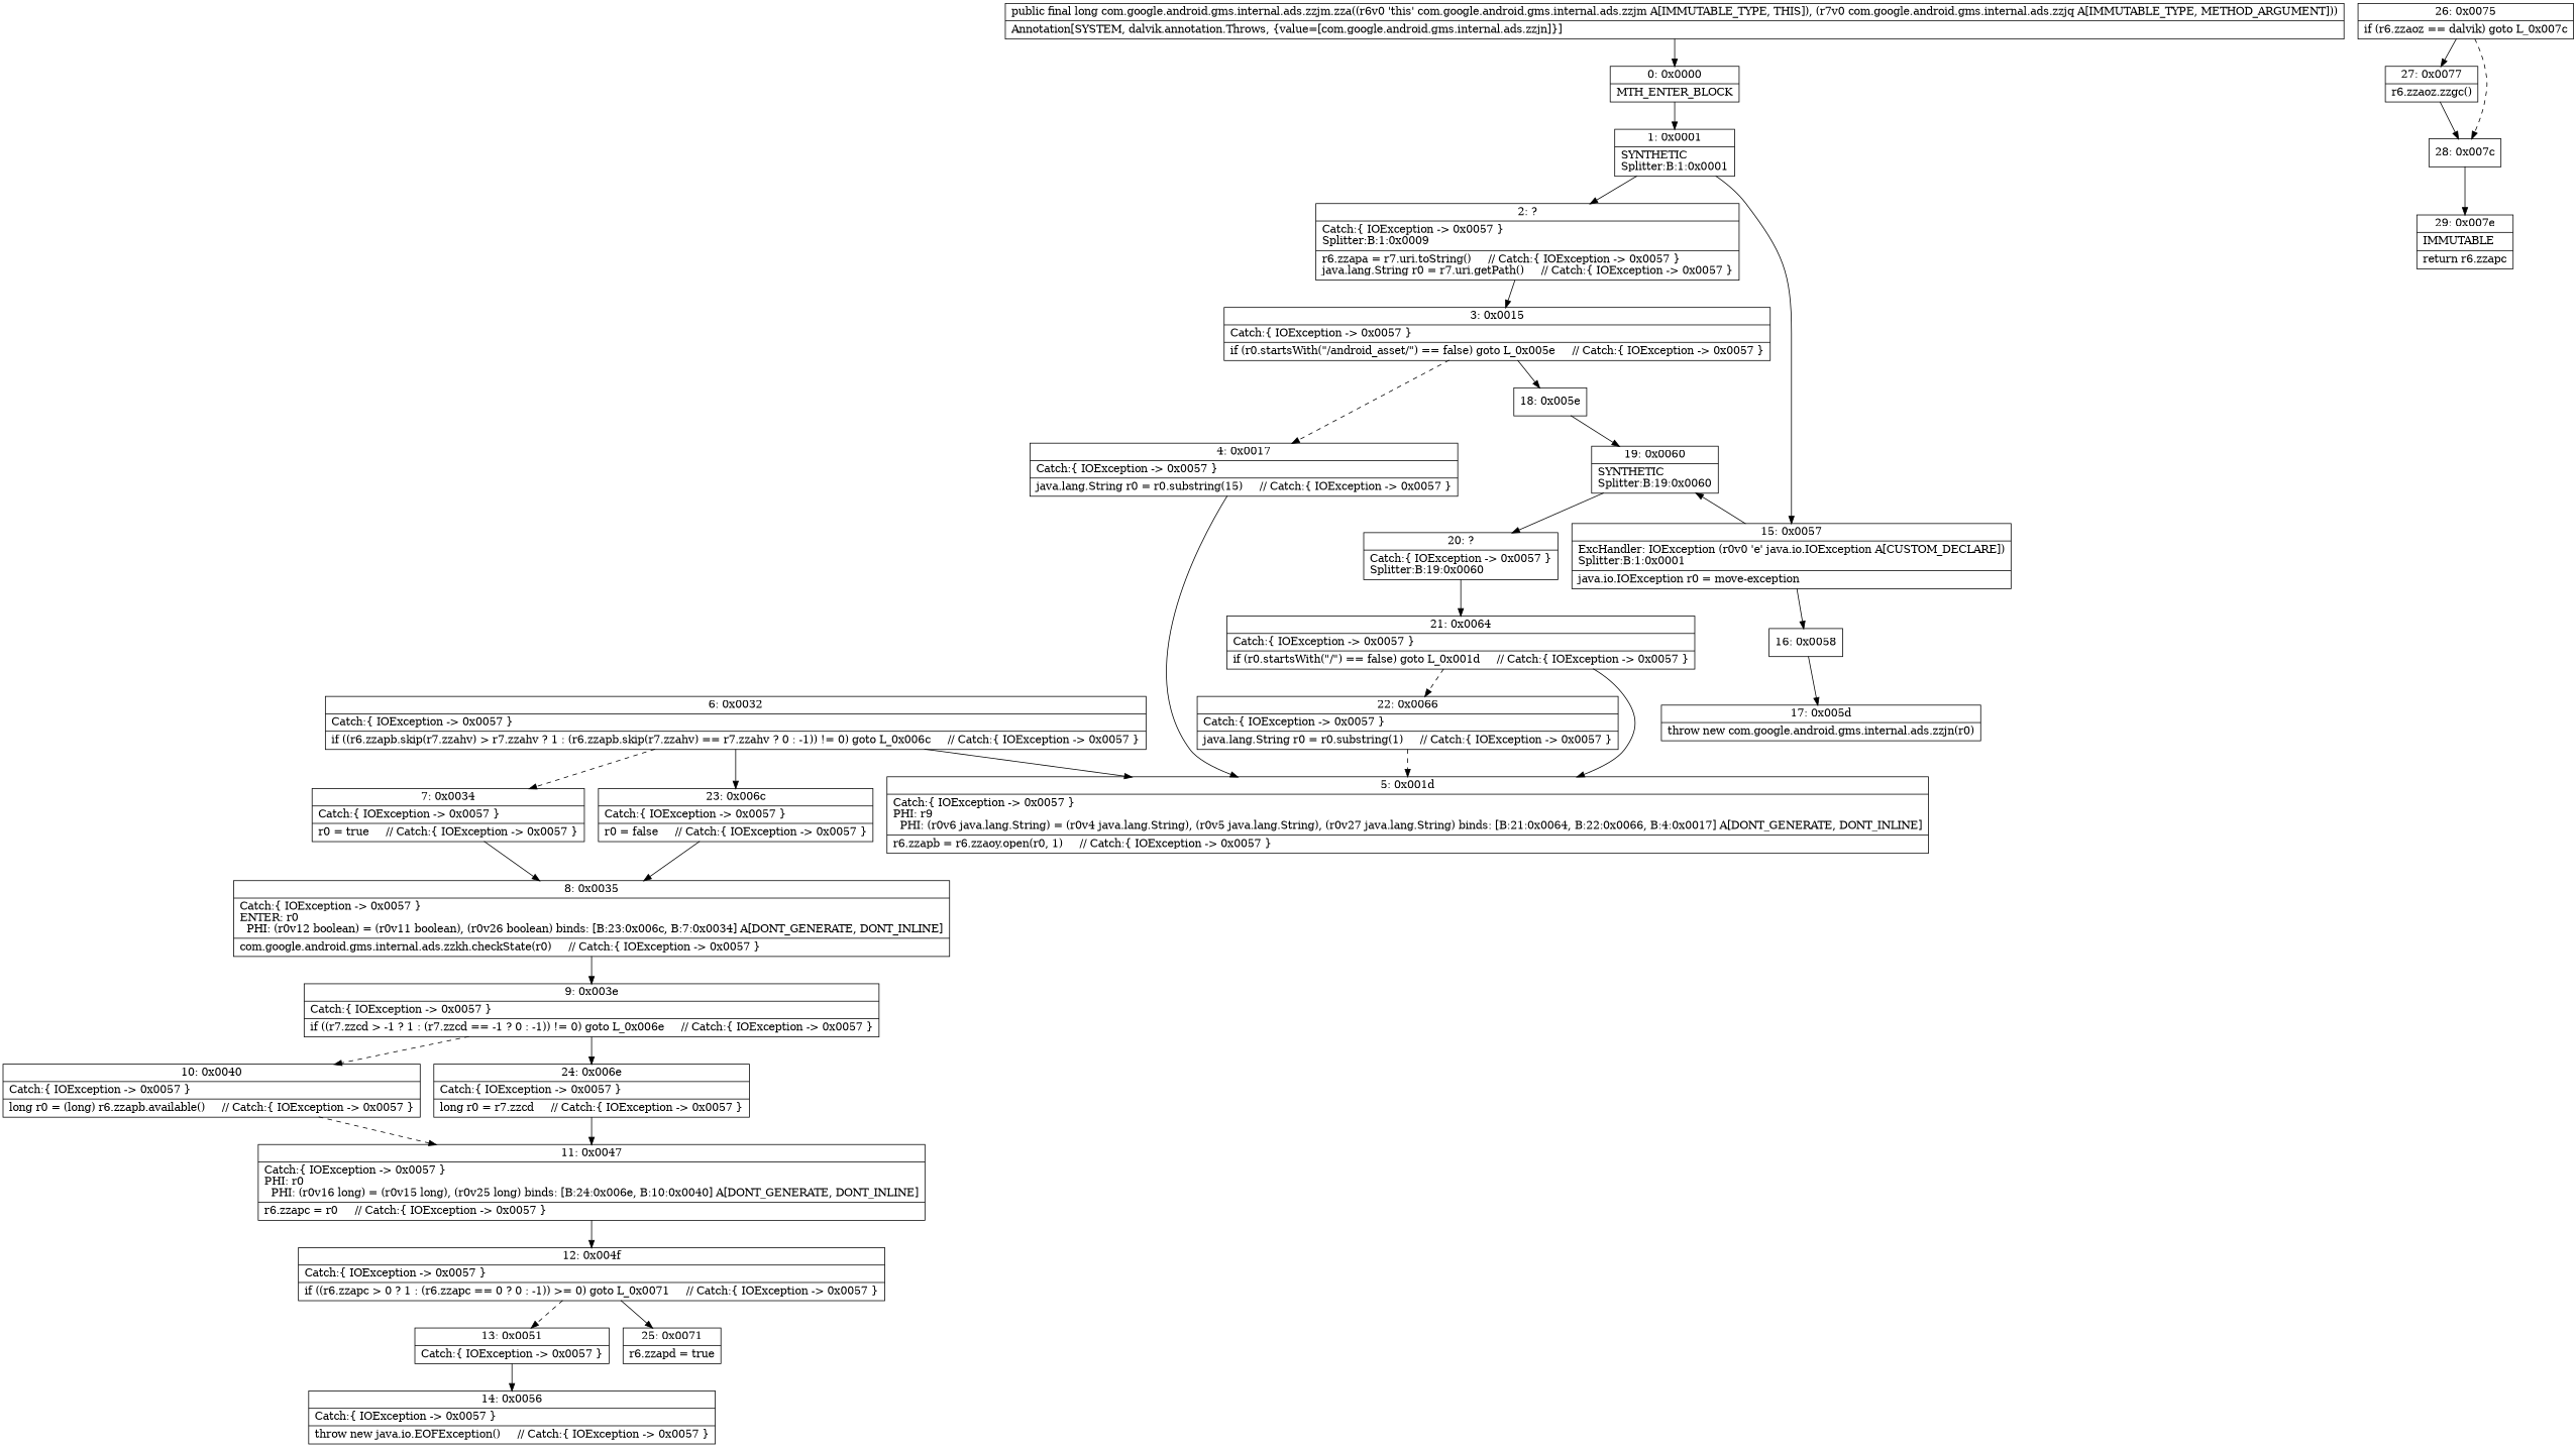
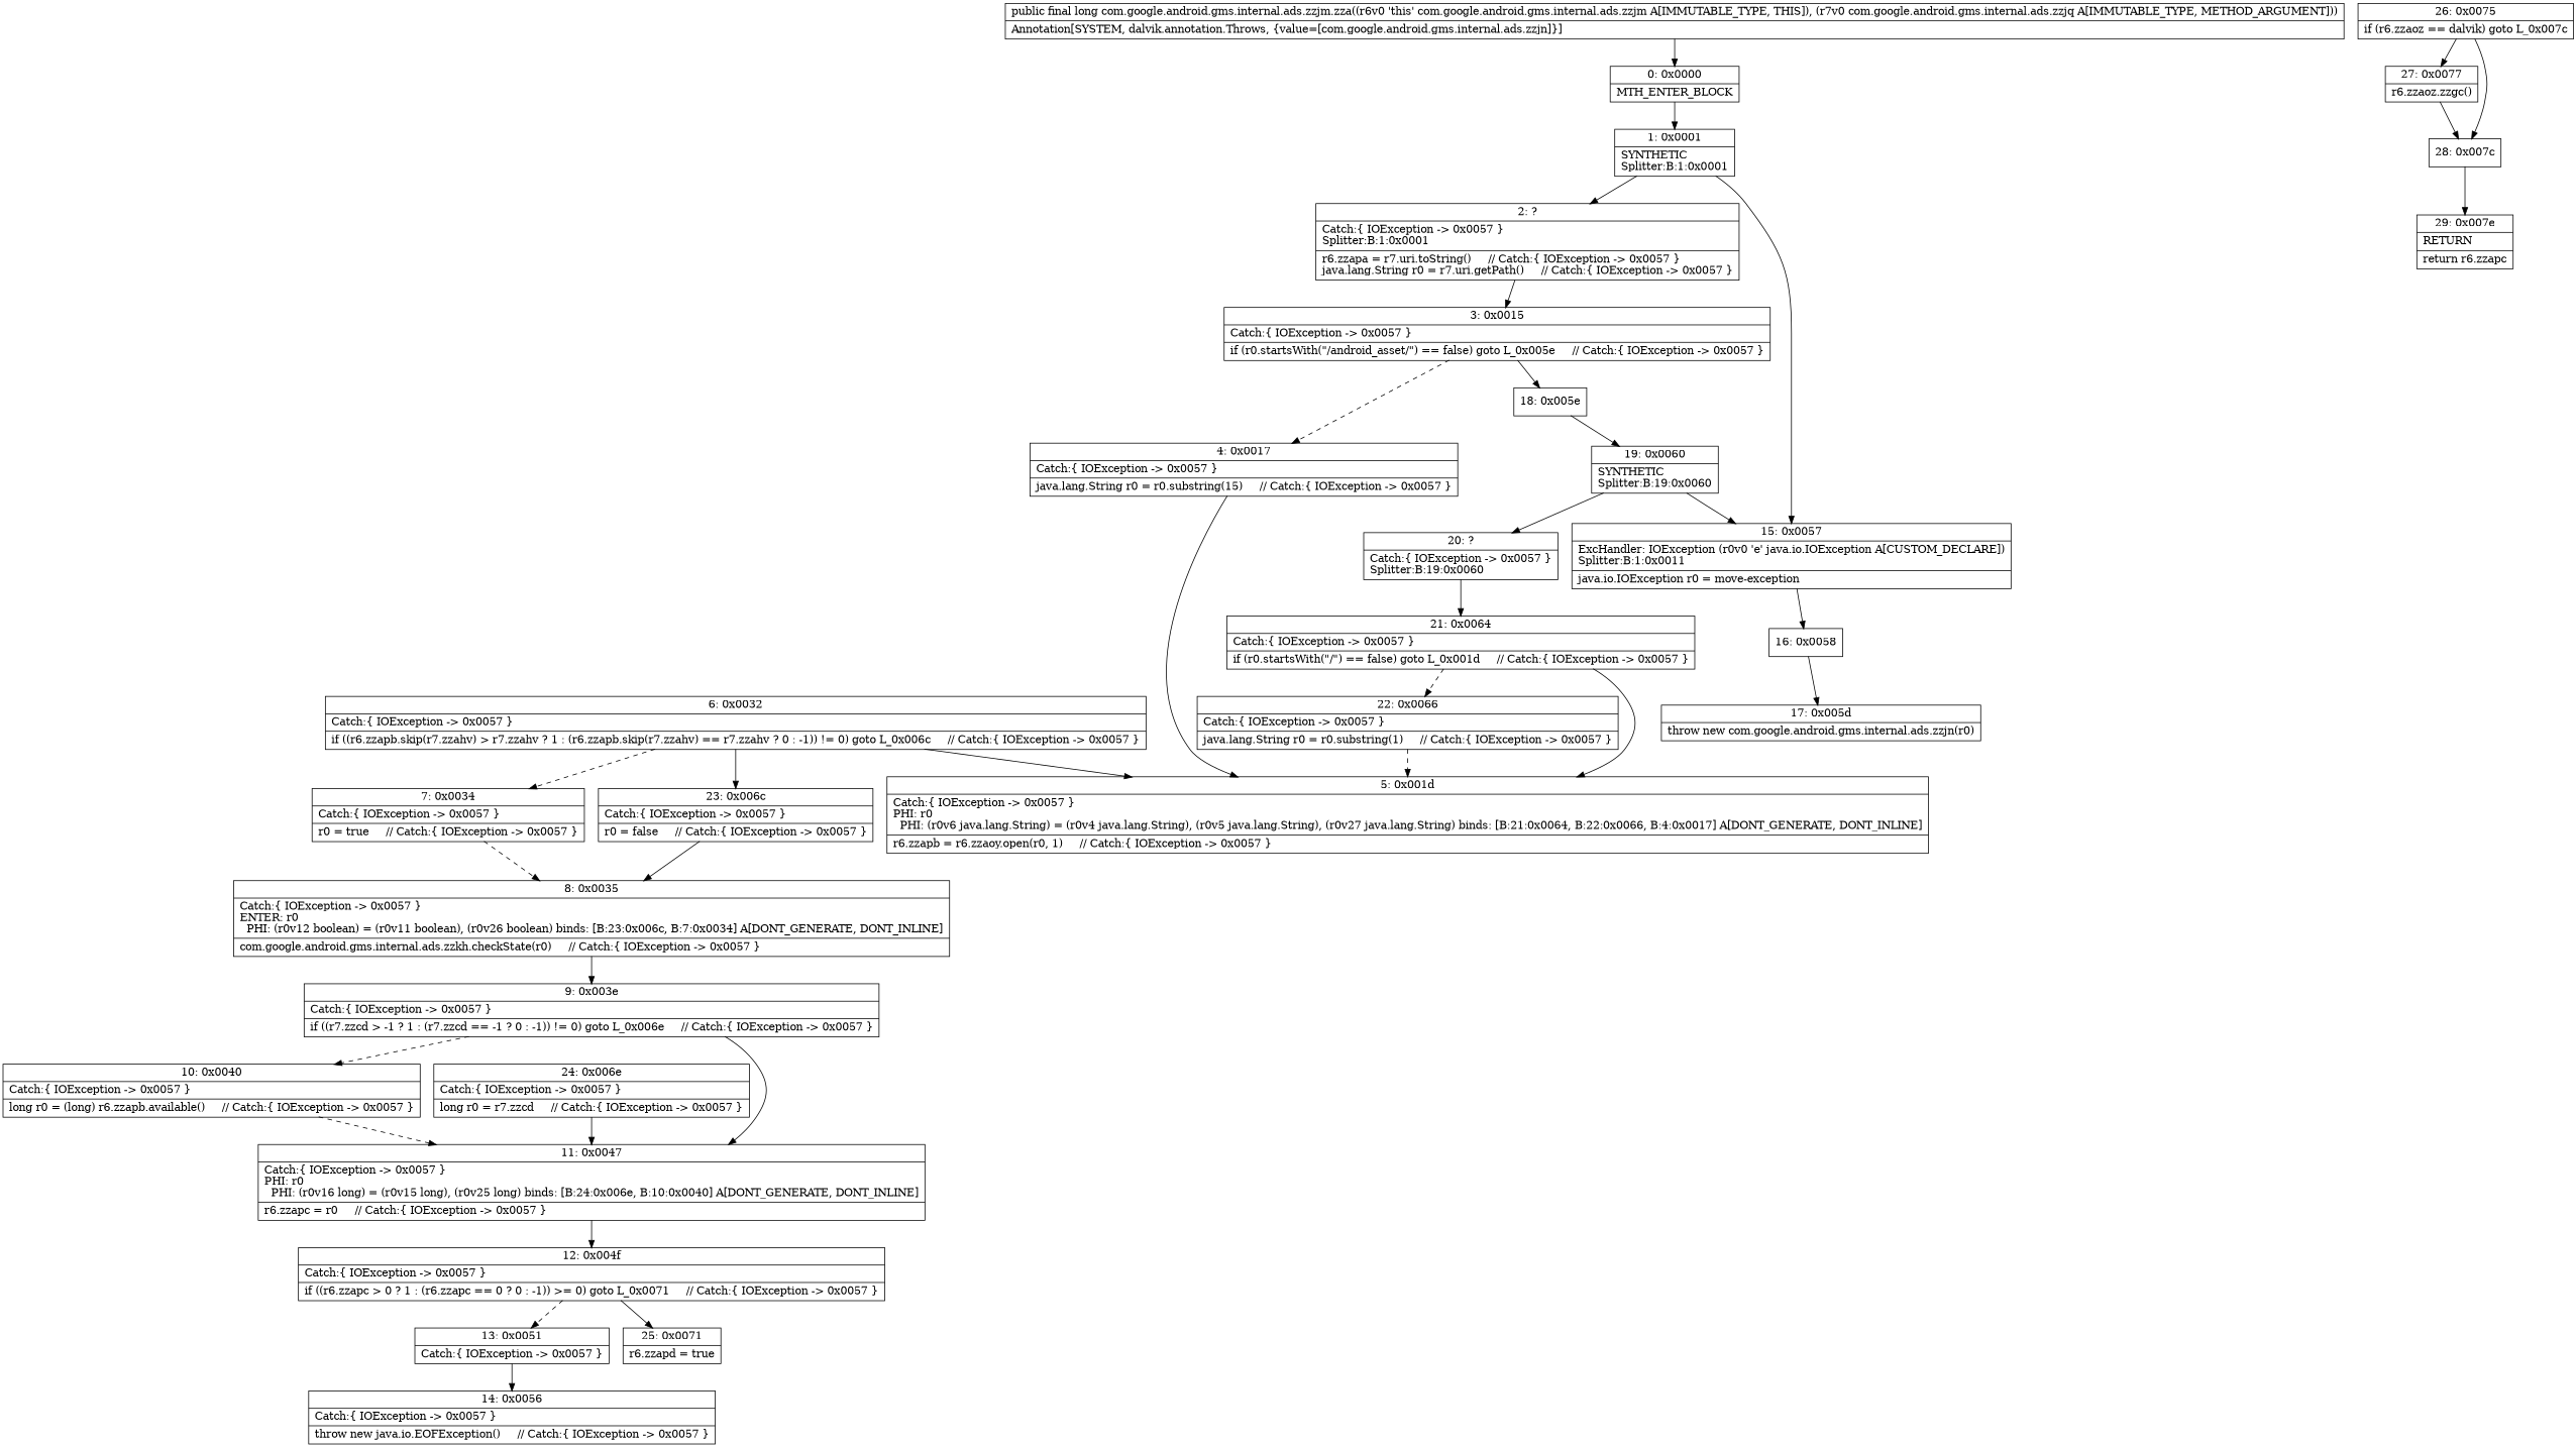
  digraph {
    node [shape=record]
    n1 [label="{0\:\ 0x0000|MTH_ENTER_BLOCK\l}"]
    n2 [label="{1\:\ 0x0001|SYNTHETIC\lSplitter:B:1:0x0001\l}"]
-   n3 [label="{2\:\ ?|Catch:\{ IOException \-\> 0x0057 \}\lSplitter:B:1:0x0009\l|r6.zzapa = r7.uri.toString()     \/\/ Catch:\{ IOException \-\> 0x0057 \}\ljava.lang.String r0 = r7.uri.getPath()     \/\/ Catch:\{ IOException \-\> 0x0057 \}\l}"]
-   n4 [label="{15\:\ 0x0057|ExcHandler: IOException (r0v0 'e' java.io.IOException A[CUSTOM_DECLARE])\lSplitter:B:1:0x0001\l|java.io.IOException r0 = move\-exception\l}"]
+   n3 [label="{2\:\ ?|Catch:\{ IOException \-\> 0x0057 \}\lSplitter:B:1:0x0001\l|r6.zzapa = r7.uri.toString()     \/\/ Catch:\{ IOException \-\> 0x0057 \}\ljava.lang.String r0 = r7.uri.getPath()     \/\/ Catch:\{ IOException \-\> 0x0057 \}\l}"]
+   n4 [label="{15\:\ 0x0057|ExcHandler: IOException (r0v0 'e' java.io.IOException A[CUSTOM_DECLARE])\lSplitter:B:1:0x0011\l|java.io.IOException r0 = move\-exception\l}"]
    n5 [label="{3\:\ 0x0015|Catch:\{ IOException \-\> 0x0057 \}\l|if (r0.startsWith(\"\/android_asset\/\") == false) goto L_0x005e     \/\/ Catch:\{ IOException \-\> 0x0057 \}\l}"]
    n6 [label="{16\:\ 0x0058}"]
    n7 [label="{4\:\ 0x0017|Catch:\{ IOException \-\> 0x0057 \}\l|java.lang.String r0 = r0.substring(15)     \/\/ Catch:\{ IOException \-\> 0x0057 \}\l}"]
    n8 [label="{18\:\ 0x005e}"]
-   n9 [label="{5\:\ 0x001d|Catch:\{ IOException \-\> 0x0057 \}\lPHI: r9 \l  PHI: (r0v6 java.lang.String) = (r0v4 java.lang.String), (r0v5 java.lang.String), (r0v27 java.lang.String) binds: [B:21:0x0064, B:22:0x0066, B:4:0x0017] A[DONT_GENERATE, DONT_INLINE]\l|r6.zzapb = r6.zzaoy.open(r0, 1)     \/\/ Catch:\{ IOException \-\> 0x0057 \}\l}"]
+   n9 [label="{5\:\ 0x001d|Catch:\{ IOException \-\> 0x0057 \}\lPHI: r0 \l  PHI: (r0v6 java.lang.String) = (r0v4 java.lang.String), (r0v5 java.lang.String), (r0v27 java.lang.String) binds: [B:21:0x0064, B:22:0x0066, B:4:0x0017] A[DONT_GENERATE, DONT_INLINE]\l|r6.zzapb = r6.zzaoy.open(r0, 1)     \/\/ Catch:\{ IOException \-\> 0x0057 \}\l}"]
    n10 [label="{19\:\ 0x0060|SYNTHETIC\lSplitter:B:19:0x0060\l}"]
    n11 [label="{6\:\ 0x0032|Catch:\{ IOException \-\> 0x0057 \}\l|if ((r6.zzapb.skip(r7.zzahv) \> r7.zzahv ? 1 : (r6.zzapb.skip(r7.zzahv) == r7.zzahv ? 0 : \-1)) != 0) goto L_0x006c     \/\/ Catch:\{ IOException \-\> 0x0057 \}\l}"]
    n12 [label="{7\:\ 0x0034|Catch:\{ IOException \-\> 0x0057 \}\l|r0 = true     \/\/ Catch:\{ IOException \-\> 0x0057 \}\l}"]
    n13 [label="{23\:\ 0x006c|Catch:\{ IOException \-\> 0x0057 \}\l|r0 = false     \/\/ Catch:\{ IOException \-\> 0x0057 \}\l}"]
    n14 [label="{8\:\ 0x0035|Catch:\{ IOException \-\> 0x0057 \}\lENTER: r0 \l  PHI: (r0v12 boolean) = (r0v11 boolean), (r0v26 boolean) binds: [B:23:0x006c, B:7:0x0034] A[DONT_GENERATE, DONT_INLINE]\l|com.google.android.gms.internal.ads.zzkh.checkState(r0)     \/\/ Catch:\{ IOException \-\> 0x0057 \}\l}"]
    n15 [label="{9\:\ 0x003e|Catch:\{ IOException \-\> 0x0057 \}\l|if ((r7.zzcd \> \-1 ? 1 : (r7.zzcd == \-1 ? 0 : \-1)) != 0) goto L_0x006e     \/\/ Catch:\{ IOException \-\> 0x0057 \}\l}"]
    n16 [label="{10\:\ 0x0040|Catch:\{ IOException \-\> 0x0057 \}\l|long r0 = (long) r6.zzapb.available()     \/\/ Catch:\{ IOException \-\> 0x0057 \}\l}"]
    n17 [label="{24\:\ 0x006e|Catch:\{ IOException \-\> 0x0057 \}\l|long r0 = r7.zzcd     \/\/ Catch:\{ IOException \-\> 0x0057 \}\l}"]
    n18 [label="{11\:\ 0x0047|Catch:\{ IOException \-\> 0x0057 \}\lPHI: r0 \l  PHI: (r0v16 long) = (r0v15 long), (r0v25 long) binds: [B:24:0x006e, B:10:0x0040] A[DONT_GENERATE, DONT_INLINE]\l|r6.zzapc = r0     \/\/ Catch:\{ IOException \-\> 0x0057 \}\l}"]
    n19 [label="{12\:\ 0x004f|Catch:\{ IOException \-\> 0x0057 \}\l|if ((r6.zzapc \> 0 ? 1 : (r6.zzapc == 0 ? 0 : \-1)) \>= 0) goto L_0x0071     \/\/ Catch:\{ IOException \-\> 0x0057 \}\l}"]
    n20 [label="{13\:\ 0x0051|Catch:\{ IOException \-\> 0x0057 \}\l}"]
    n21 [label="{25\:\ 0x0071|r6.zzapd = true\l}"]
    n22 [label="{14\:\ 0x0056|Catch:\{ IOException \-\> 0x0057 \}\l|throw new java.io.EOFException()     \/\/ Catch:\{ IOException \-\> 0x0057 \}\l}"]
    n23 [label="{17\:\ 0x005d|throw new com.google.android.gms.internal.ads.zzjn(r0)\l}"]
    n24 [label="{20\:\ ?|Catch:\{ IOException \-\> 0x0057 \}\lSplitter:B:19:0x0060\l}"]
    n25 [label="{21\:\ 0x0064|Catch:\{ IOException \-\> 0x0057 \}\l|if (r0.startsWith(\"\/\") == false) goto L_0x001d     \/\/ Catch:\{ IOException \-\> 0x0057 \}\l}"]
    n26 [label="{22\:\ 0x0066|Catch:\{ IOException \-\> 0x0057 \}\l|java.lang.String r0 = r0.substring(1)     \/\/ Catch:\{ IOException \-\> 0x0057 \}\l}"]
    n27 [label="{26\:\ 0x0075|if (r6.zzaoz == dalvik) goto L_0x007c\l}"]
    n28 [label="{27\:\ 0x0077|r6.zzaoz.zzgc()\l}"]
    n29 [label="{28\:\ 0x007c}"]
-   n30 [label="{29\:\ 0x007e|IMMUTABLE\l|return r6.zzapc\l}"]
+   n30 [label="{29\:\ 0x007e|RETURN\l|return r6.zzapc\l}"]
    n31 [label="{public final long com.google.android.gms.internal.ads.zzjm.zza((r6v0 'this' com.google.android.gms.internal.ads.zzjm A[IMMUTABLE_TYPE, THIS]), (r7v0 com.google.android.gms.internal.ads.zzjq A[IMMUTABLE_TYPE, METHOD_ARGUMENT]))  | Annotation[SYSTEM, dalvik.annotation.Throws, \{value=[com.google.android.gms.internal.ads.zzjn]\}]\l}"]
    n1 -> n2
    n2 -> n3
    n2 -> n4
    n3 -> n5
    n4 -> n6
    n5 -> n7 [style=dashed]
    n5 -> n8
    n6 -> n23
    n7 -> n9
    n8 -> n10
-   n4 -> n10
+   n10 -> n4
    n10 -> n24
    n11 -> n9
    n11 -> n12 [style=dashed]
    n11 -> n13
-   n12 -> n14
+   n12 -> n14 [style=dashed]
    n13 -> n14
    n14 -> n15
    n15 -> n16 [style=dashed]
-   n15 -> n17
+   n15 -> n18
    n16 -> n18 [style=dashed]
    n17 -> n18
    n18 -> n19
    n19 -> n20 [style=dashed]
    n19 -> n21
    n20 -> n22
    n24 -> n25
    n25 -> n9
    n25 -> n26 [style=dashed]
    n26 -> n9 [style=dashed]
    n27 -> n28 [style=solid]
-   n27 -> n29 [style=dashed]
+   n27 -> n29
    n28 -> n29
    n29 -> n30
    n31 -> n1
  }
